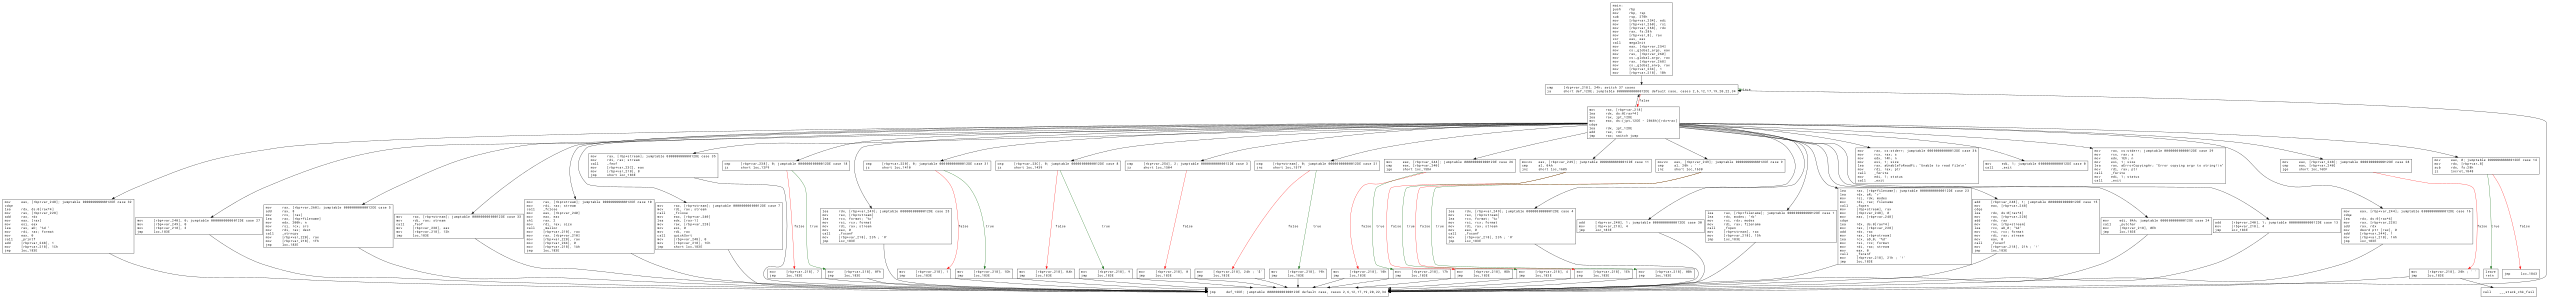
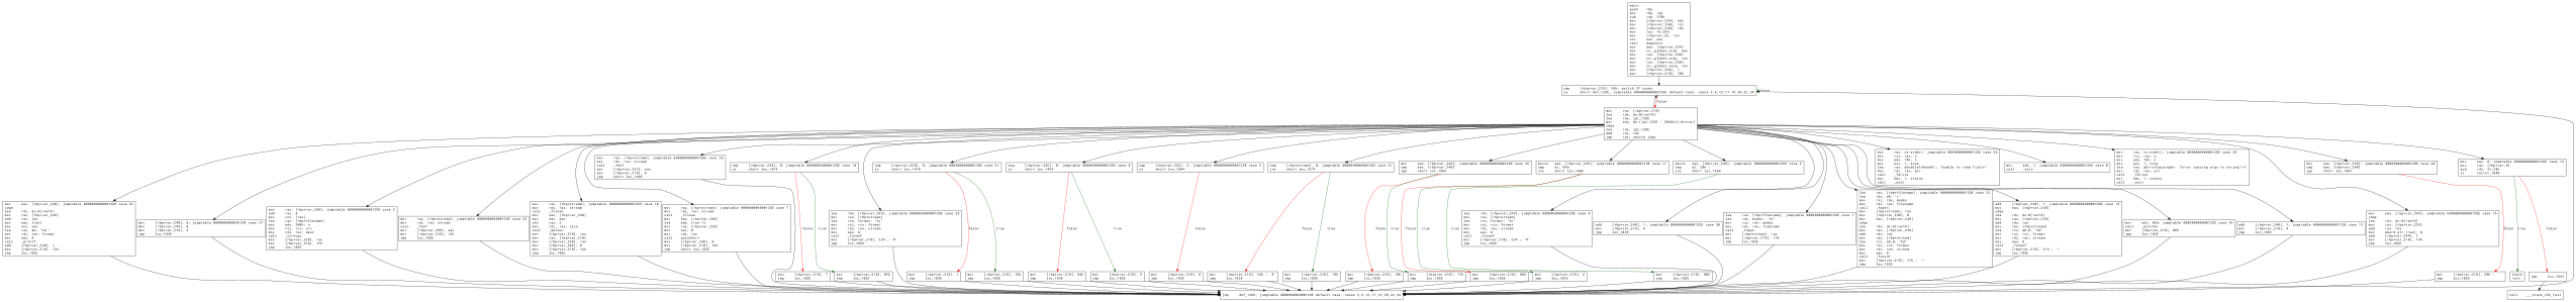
  digraph {
    fontname="Roboto Mono"
    node [fontname="Roboto Mono" shape=box]
    edge [fontname="Roboto Mono"]
    n1 [label="main:\lpush    rbp\lmov     rbp, rsp\lsub     rsp, 270h\lmov     [rbp+var_254], edi\lmov     [rbp+var_260], rsi\lmov     [rbp+var_268], rdx\lmov     rax, fs:28h\lmov     [rbp+var_8], rax\lxor     eax, eax\lcall    megaInit\lmov     eax, [rbp+var_254]\lmov     cs:_global_argc, eax\lmov     rax, [rbp+var_260]\lmov     cs:_global_argv, rax\lmov     rax, [rbp+var_268]\lmov     cs:_global_envp, rax\lmov     [rbp+var_234], 1\lmov     [rbp+var_218], 1Bh\l"]
    n2 [label="cmp     [rbp+var_218], 24h; switch 37 cases\lja      short def_12DE; jumptable 00000000000012DE default case, cases 2,6,12,17,19,20,22,34\l"]
    n3 [label="mov     rax, [rbp+var_218]\llea     rdx, ds:0[rax*4]\llea     rax, jpt_12DE\lmov     eax, ds:(jpt_12DE - 2048h)[rdx+rax]\lcdqe\llea     rdx, jpt_12DE\ladd     rax, rdx\ljmp     rax; switch jump\l"]
    n4 [label="cmp     [rbp+var_238], 0; jumptable 00000000000012DE case 18\ljz      short loc_12F9\l"]
    n5 [label="lea     rdx, [rbp+var_249]; jumptable 00000000000012DE case 25\lmov     rax, [rbp+stream]\llea     rcx, format; \"%c\"\lmov     rsi, rcx; format\lmov     rdi, rax; stream\lmov     eax, 0\lcall    _fscanf\lmov     [rbp+var_218], 23h ; '#'\ljmp     loc_183E\l"]
    n6 [label="lea     rdx, [rbp+var_249]; jumptable 00000000000012DE case 4\lmov     rax, [rbp+stream]\llea     rcx, format; \"%c\"\lmov     rsi, rcx; format\lmov     rdi, rax; stream\lmov     eax, 0\lcall    _fscanf\lmov     [rbp+var_218], 23h ; '#'\ljmp     loc_183E\l"]
    n7 [label="add     [rbp+var_240], 1; jumptable 00000000000012DE case 30\lmov     [rbp+var_218], 4\ljmp     loc_183E\l"]
    n8 [label="mov     eax, 0; jumptable 00000000000012DE case 14\lmov     rdx, [rbp+var_8]\lsub     rdx, fs:28h\ljz      locret_1848\l"]
    n9 [label="add     [rbp+var_248], 1; jumptable 00000000000012DE case 15\lmov     eax, [rbp+var_248]\lcdqe\llea     rdx, ds:0[rax*4]\lmov     rax, [rbp+var_228]\ladd     rdx, rax\lmov     rax, [rbp+stream]\llea     rcx, aD_0; \"%d\"\lmov     rsi, rcx; format\lmov     rdi, rax; stream\lmov     eax, 0\lcall    _fscanf\lmov     [rbp+var_218], 21h ; '!'\ljmp     loc_183E\l"]
    n10 [label="cmp     [rbp+var_220], 0; jumptable 00000000000012DE case 31\ljz      short loc_1410\l"]
    n11 [label="cmp     [rbp+var_23C], 0; jumptable 00000000000012DE case 8\ljz      short loc_1439\l"]
    n12 [label="lea     rax, [rbp+filename]; jumptable 00000000000012DE case 1\llea     rdx, modes; \"rb\"\lmov     rsi, rdx; modes\lmov     rdi, rax; filename\lcall    _fopen\lmov     [rbp+stream], rax\lmov     [rbp+var_218], 15h\ljmp     loc_183E\l"]
    n13 [label="lea     rax, [rbp+filename]; jumptable 00000000000012DE case 23\llea     rdx, aR; \"r\"\lmov     rsi, rdx; modes\lmov     rdi, rax; filename\lcall    _fopen\lmov     [rbp+stream], rax\lmov     [rbp+var_248], 0\lmov     eax, [rbp+var_248]\lcdqe\llea     rdx, ds:0[rax*4]\lmov     rax, [rbp+var_228]\ladd     rdx, rax\lmov     rax, [rbp+stream]\llea     rcx, aD_0; \"%d\"\lmov     rsi, rcx; format\lmov     rdi, rax; stream\lmov     eax, 0\lcall    _fscanf\lmov     [rbp+var_218], 21h ; '!'\ljmp     loc_183E\l"]
    n14 [label="cmp     [rbp+var_254], 2; jumptable 00000000000012DE case 3\ljz      short loc_1504\l"]
    n15 [label="mov     eax, [rbp+var_244]; jumptable 00000000000012DE case 16\lcdqe\llea     rdx, ds:0[rax*4]\lmov     rax, [rbp+var_228]\ladd     rax, rdx\lmov     dword ptr [rax], 0\ladd     [rbp+var_244], 1\lmov     [rbp+var_218], 1Ah\ljmp     loc_183E\l"]
    n16 [label="mov     edi, 0Ah; jumptable 00000000000012DE case 24\lcall    _putchar\lmov     [rbp+var_218], 0Eh\ljmp     loc_183E\l"]
    n17 [label="cmp     [rbp+stream], 0; jumptable 00000000000012DE case 21\ljnz     short loc_157F\l"]
    n18 [label="mov     rax, cs:stderr; jumptable 00000000000012DE case 36\lmov     rcx, rax; s\lmov     edx, 14h; n\lmov     esi, 1; size\llea     rax, aUnableToReadFi; \"Unable to read file\\n\"\lmov     rdi, rax; ptr\lcall    _fwrite\lmov     edi, 1; status\lcall    _exit\l"]
    n19 [label="mov     eax, [rbp+var_244]; jumptable 00000000000012DE case 26\lcmp     eax, [rbp+var_240]\ljge     short loc_15DA\l"]
    n20 [label="movzx   eax, [rbp+var_249]; jumptable 00000000000012DE case 11\lcmp     al, 0Ah\ljnz     short loc_1605\l"]
    n21 [label="movzx   eax, [rbp+var_249]; jumptable 00000000000012DE case 9\lcmp     al, 20h ; ' '\ljnz     short loc_1630\l"]
    n22 [label="add     [rbp+var_240], 1; jumptable 00000000000012DE case 13\lmov     [rbp+var_218], 4\ljmp     loc_183E\l"]
    n23 [label="mov     eax, [rbp+var_248]; jumptable 00000000000012DE case 32\lcdqe\llea     rdx, ds:0[rax*4]\lmov     rax, [rbp+var_228]\ladd     rax, rdx\lmov     eax, [rax]\lmov     esi, eax\llea     rax, aD; \"%d \"\lmov     rdi, rax; format\lmov     eax, 0\lcall    _printf\ladd     [rbp+var_248], 1\lmov     [rbp+var_218], 1Ch\ljmp     loc_183E\l"]
    n24 [label="mov     [rbp+var_240], 0; jumptable 00000000000012DE case 27\lmov     [rbp+var_249], 0\lmov     [rbp+var_218], 3\ljmp     loc_183E\l"]
    n25 [label="mov     eax, [rbp+var_248]; jumptable 00000000000012DE case 28\lcmp     eax, [rbp+var_240]\ljge     short loc_16DF\l"]
    n26 [label="mov     rax, [rbp+var_260]; jumptable 00000000000012DE case 5\ladd     rax, 8\lmov     rcx, [rax]\llea     rax, [rbp+filename]\lmov     edx, 200h; n\lmov     rsi, rcx; src\lmov     rdi, rax; dest\lcall    _strncpy\lmov     [rbp+var_220], rax\lmov     [rbp+var_218], 1Fh\ljmp     loc_183E\l"]
    n27 [label="mov     rax, [rbp+stream]; jumptable 00000000000012DE case 33\lmov     rdi, rax; stream\lcall    _feof\lmov     [rbp+var_238], eax\lmov     [rbp+var_218], 12h\ljmp     loc_183E\l"]
    n28 [label="mov     rax, [rbp+stream]; jumptable 00000000000012DE case 10\lmov     rdi, rax; stream\lcall    _fclose\lmov     eax, [rbp+var_240]\lmov     eax, eax\lshl     rax, 2\lmov     rdi, rax; size\lcall    _malloc\lmov     [rbp+var_210], rax\lmov     rax, [rbp+var_210]\lmov     [rbp+var_228], rax\lmov     [rbp+var_244], 0\lmov     [rbp+var_218], 1Ah\ljmp     loc_183E\l"]
    n29 [label="mov     edi, 1; jumptable 00000000000012DE case 0\lcall    _exit\l"]
    n30 [label="mov     rax, [rbp+stream]; jumptable 00000000000012DE case 7\lmov     rdi, rax; stream\lcall    _fclose\lmov     eax, [rbp+var_240]\llea     edx, [rax-1]\lmov     rax, [rbp+var_228]\lmov     esi, 0\lmov     rdi, rax\lcall    quickSort\lmov     [rbp+var_248], 0\lmov     [rbp+var_218], 1Ch\ljmp     short loc_183E\l"]
    n31 [label="mov     rax, [rbp+stream]; jumptable 00000000000012DE case 35\lmov     rdi, rax; stream\lcall    _feof\lmov     [rbp+var_23C], eax\lmov     [rbp+var_218], 8\ljmp     short loc_183E\l"]
    n32 [label="mov     rax, cs:stderr; jumptable 00000000000012DE case 29\lmov     rcx, rax; s\lmov     edx, 1Eh; n\lmov     esi, 1; size\llea     rax, aErrorCopyingAr; \"Error copying argv to string!\\n\"\lmov     rdi, rax; ptr\lcall    _fwrite\lmov     edi, 1; status\lcall    _exit\l"]
    n33 [label="mov     [rbp+var_218], 7\ljmp     loc_183E\l"]
    n34 [label="mov     [rbp+var_218], 0Fh\ljmp     loc_183E\l"]
    n35 [label="jmp     def_12DE; jumptable 00000000000012DE default case, cases 2,6,12,17,19,20,22,34\l"]
    n36 [label="jmp     loc_1843\l"]
    n37 [label="leave\lretn\l"]
    n38 [label="mov     [rbp+var_218], 1\ljmp     loc_183E\l"]
    n39 [label="mov     [rbp+var_218], 1Dh\ljmp     loc_183E\l"]
    n40 [label="mov     [rbp+var_218], 0Ah\ljmp     loc_183E\l"]
    n41 [label="mov     [rbp+var_218], 9\ljmp     loc_183E\l"]
    n42 [label="mov     [rbp+var_218], 0\ljmp     loc_183E\l"]
    n43 [label="mov     [rbp+var_218], 24h ; '$'\ljmp     loc_183E\l"]
    n44 [label="mov     [rbp+var_218], 19h\ljmp     loc_183E\l"]
    n45 [label="mov     [rbp+var_218], 10h\ljmp     loc_183E\l"]
    n46 [label="mov     [rbp+var_218], 17h\ljmp     loc_183E\l"]
    n47 [label="mov     [rbp+var_218], 0Dh\ljmp     loc_183E\l"]
    n48 [label="mov     [rbp+var_218], 4\ljmp     loc_183E\l"]
-   n49 [label="mov     [rbp+var_218], 1Eh\ljmp     loc_183E\l"]
    n50 [label="mov     [rbp+var_218], 0Bh\ljmp     loc_183E\l"]
    n51 [label="mov     [rbp+var_218], 20h ; ' '\ljmp     loc_183E\l"]
    n52 [label="call    ___stack_chk_fail\l"]
    n1 -> n2
    n2 -> n2 [color=darkgreen label=true]
    n2 -> n3 [color=red label=false]
    n3 -> n2
    n3 -> n4
    n3 -> n5
    n3 -> n6
    n3 -> n7
    n3 -> n8
    n3 -> n9
    n3 -> n10
    n3 -> n11
    n3 -> n12
    n3 -> n13
    n3 -> n14
    n3 -> n15
    n3 -> n16
    n3 -> n17
    n3 -> n18
    n3 -> n19
    n3 -> n20
    n3 -> n21
    n3 -> n22
    n3 -> n23
    n3 -> n24
    n3 -> n25
    n3 -> n26
    n3 -> n27
    n3 -> n28
    n3 -> n29
    n3 -> n30
    n3 -> n31
    n3 -> n32
    n4 -> n33 [color=red label=false]
    n4 -> n34 [color=darkgreen label=true]
    n5 -> n35
    n6 -> n35
    n7 -> n35
    n8 -> n36 [color=red label=false]
    n8 -> n37 [color=darkgreen label=true]
    n9 -> n35
    n10 -> n38 [color=red label=false]
    n10 -> n39 [color=darkgreen label=true]
    n11 -> n40 [color=red label=false]
    n11 -> n41 [color=darkgreen label=true]
    n12 -> n35
    n13 -> n35
    n14 -> n42 [color=red label=false]
    n15 -> n35
    n16 -> n35
    n17 -> n43 [color=red label=false]
    n17 -> n44 [color=darkgreen label=true]
    n19 -> n45 [color=red label=false]
    n19 -> n46 [color=darkgreen label=true]
    n20 -> n47 [color=red label=false]
    n20 -> n48 [color=darkgreen label=true]
-   n21 -> n49 [color=red label=false]
    n21 -> n50 [color=darkgreen label=true]
    n22 -> n35
    n23 -> n35
    n24 -> n35
    n25 -> n51 [color=red label=false]
    n26 -> n35
    n27 -> n35
    n28 -> n35
    n30 -> n35
    n31 -> n35
    n33 -> n35
    n34 -> n35
    n35 -> n2
-   n51 -> n52
+   n36 -> n52
    n38 -> n35
    n39 -> n35
    n40 -> n35
    n41 -> n35
    n42 -> n35
    n43 -> n35
    n44 -> n35
    n45 -> n35
    n46 -> n35
    n47 -> n35
    n48 -> n35
-   n49 -> n35
    n50 -> n35
    n51 -> n35
  }
